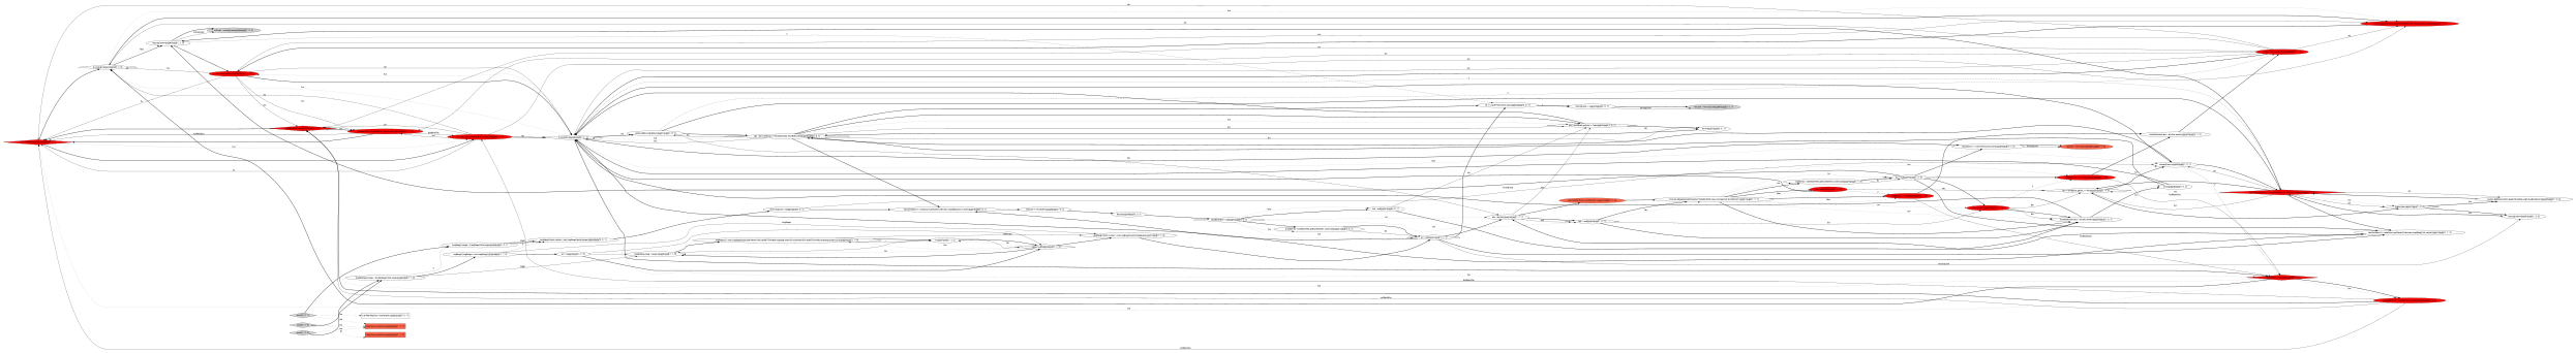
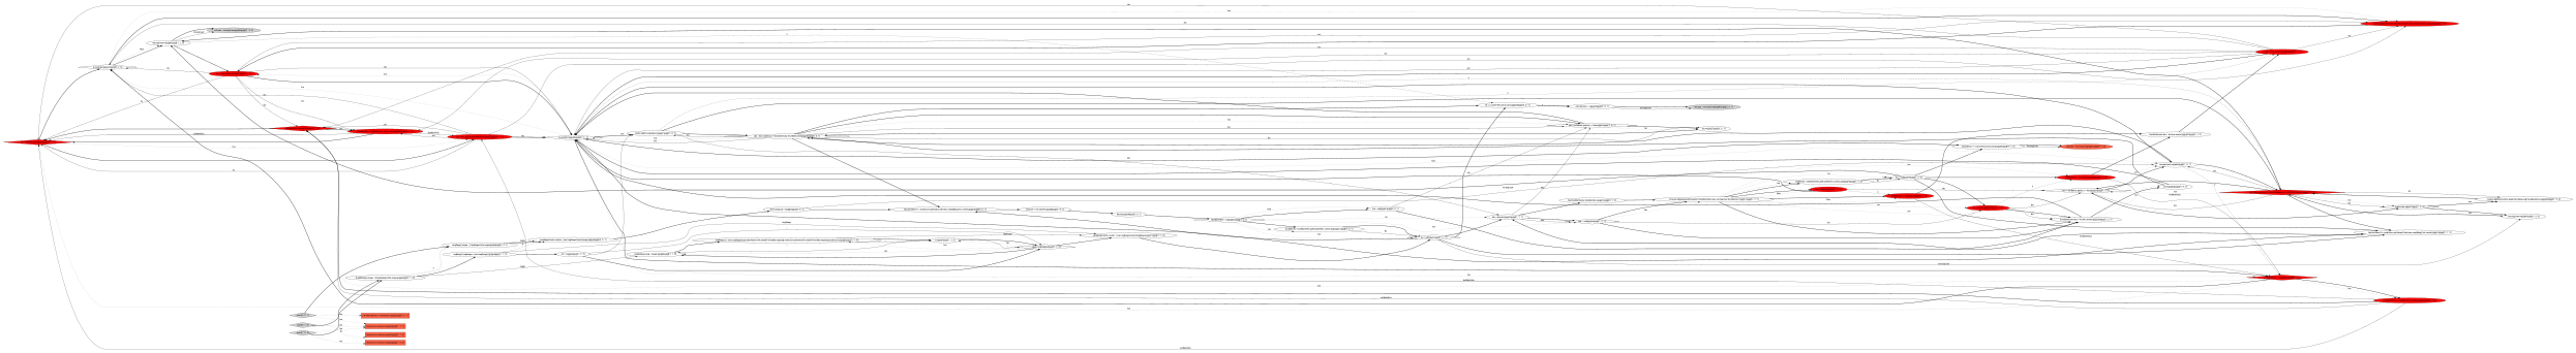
  digraph {
    fontname="Roboto Condensed"
    rankdir=LR
    node [fillcolor=white fontname="Roboto Condensed" shape=ellipse style=filled]
    edge [fontname="Roboto Condensed" style=bold]
    n1 [fillcolor=red label="doc != fastMatchDoc@@@36@@@['0', '1', '0']" shape=diamond]
    n2 [label="fv.exists(doc)@@@41@@@['0', '1', '0']" shape=diamond]
    n3 [fillcolor=red label="doc = docs.advance(fastMatchDoc)@@@37@@@['0', '1', '0']"]
    n4 [label="missingCount++@@@45@@@['1', '1', '0']"]
    n5 [fillcolor=red label="counter.add(NumericUtils.doubleToSortableLong(fv.doubleVal(doc)))@@@42@@@['0', '1', '0']"]
    n6 [fillcolor=red label="fastMatchDoc = fastMatchDocs.advance(doc)@@@34@@@['0', '1', '0']"]
    n7 [label="fv.exists(doc)@@@30@@@['1', '1', '1']" shape=diamond]
    n8 [fillcolor=red label="fastMatchDoc < doc@@@33@@@['0', '1', '0']" shape=diamond]
    n9 [label="FunctionValues fv = valueSource.getValues(Collections.emptyMap(),hits.context)@@@7@@@['0', '0', '1']"]
    n10 [label="totCount += hits.totalHits@@@8@@@['0', '0', '1']"]
    n11 [label="Bits bits@@@9@@@['0', '0', '1']"]
    n12 [fillcolor=red label="fastMatchDocs = null@@@25@@@['0', '1', '0']"]
    n13 [label="DocIdSetIterator docs = hits.bits.iterator()@@@27@@@['0', '1', '0']"]
    n14 [fillcolor=red label="fastMatchDocs != null@@@31@@@['0', '1', '0']" shape=diamond]
    n15 [fillcolor=red label="int doc = docs.nextDoc()@@@28@@@['0', '1', '0']"]
    n16 [fillcolor=red label="int fastMatchDoc = fastMatchDocs.docID()@@@32@@@['0', '1', '0']"]
    n17 [label="throw new IllegalArgumentException(\"fastMatchFilter does not implement DocIdSet.bits\")@@@17@@@['1', '1', '1']"]
    n18 [label="DocIdSet dis = fastMatchFilter.getDocIdSet(hits.context,null)@@@18@@@['1', '1', '0']"]
    n19 [fillcolor=red label="bits = dis.bits()@@@22@@@['1', '0', '0']"]
    n20 [label="dis == null@@@19@@@['1', '1', '0']" shape=diamond]
    n21 [fillcolor=red label="fastMatchDocs = dis.iterator()@@@22@@@['0', '1', '0']"]
    n22 [fillcolor=red label="bits = null@@@28@@@['1', '0', '0']"]
    n23 [label="DocIdSetIterator docs = hits.bits.iterator()@@@23@@@['1', '0', '1']"]
    n24 [label="bits != null && bits.get(doc) == false@@@33@@@['1', '0', '0']" shape=diamond]
    n25 [label="missingCount += counter.fillCounts(counts)@@@50@@@['0', '1', '0']"]
    n26 [label="FunctionValues fv = valueSource.getValues(Collections.emptyMap(),hits.context)@@@14@@@['1', '1', '0']"]
    n27 [label="int doc@@@24@@@['1', '0', '1']"]
    n28 [fillcolor=lightgray label="totCount -= missingCount@@@46@@@['1', '0', '0']"]
    n29 [label="int x = counter.fillCounts(counts)@@@38@@@['0', '0', '1']"]
    n30 [fillcolor=red label="doc = docs.nextDoc()@@@47@@@['0', '1', '0']"]
    n31 [label="missingCount += x@@@39@@@['0', '0', '1']"]
    n32 [label="missingCount++@@@34@@@['1', '0', '1']"]
    n33 [label="(doc = docs.nextDoc()) != DocIdSetIterator.NO_MORE_DOCS@@@25@@@['0', '0', '1']" shape=diamond]
    n34 [fillcolor=red label="(doc = docs.nextDoc()) != DocIdSetIterator.NO_MORE_DOCS@@@32@@@['1', '0', '0']" shape=diamond]
    n35 [label="counter.add(fv.longVal(doc))@@@31@@@['1', '0', '1']"]
    n36 [label="doc++@@@27@@@['0', '0', '1']"]
    n37 [label="bits != null && bits.get(doc) == false@@@26@@@['0', '0', '1']" shape=diamond]
    n38 [label="fv.exists(doc)@@@37@@@['1', '0', '0']" shape=diamond]
    n39 [label="counter.add(NumericUtils.doubleToSortableLong(fv.doubleVal(doc)))@@@38@@@['1', '0', '0']"]
-   n40 [fillcolor=tomato label="final DocIdSetIterator fastMatchDocs@@@16@@@['0', '1', '0']"]
+   n40 [label="final DocIdSetIterator fastMatchDocs@@@16@@@['0', '1', '0']"]
    n41 [label="bits = dis.bits()@@@15@@@['1', '1', '1']"]
    n42 [fillcolor=lightgray label="count['0', '0', '1']" shape=diamond]
-   n43 [label="List<MatchingDocs> matchingDocs@@@2@@@['0', '0', '1']" shape=box]
+   n43 [fillcolor=tomato label="List<MatchingDocs> matchingDocs@@@2@@@['0', '0', '1']" shape=box]
    n44 [label="LongRange(( ranges = (LongRange(()this.ranges@@@3@@@['0', '0', '1']"]
    n45 [fillcolor=tomato label="ValueSource valueSource@@@2@@@['1', '1', '1']" shape=box]
    n46 [label="LongRangeCounter counter = new LongRangeCounter(ranges)@@@4@@@['0', '0', '1']"]
    n47 [label="int i = 0@@@5@@@['1', '1', '0']"]
    n48 [label="DoubleRange range = ranges(i(@@@8@@@['1', '1', '0']"]
    n49 [label="i < ranges.length@@@6@@@['1', '1', '0']" shape=diamond]
    n50 [label="longRanges(i( = new LongRange(range.label,NumericUtils.doubleToSortableLong(range.minIncl),true,NumericUtils.doubleToSortableLong(range.maxIncl),true)@@@9@@@['1', '1', '0']"]
    n51 [label="LongRangeCounter counter = new LongRangeCounter(longRanges)@@@11@@@['1', '1', '0']"]
    n52 [label="i++@@@7@@@['1', '1', '0']"]
    n53 [fillcolor=tomato label="totCount -= missingCount@@@51@@@['0', '1', '0']"]
    n54 [label="int missingCount = 0@@@5@@@['0', '0', '1']"]
    n55 [fillcolor=lightgray label="totCount -= missingCount@@@40@@@['0', '0', '1']"]
    n56 [label="fastMatchFilter != null@@@10@@@['0', '0', '1']" shape=diamond]
    n57 [label="dis == null@@@12@@@['1', '1', '1']" shape=diamond]
    n58 [label="missingCount++@@@41@@@['1', '0', '0']"]
    n59 [label="bits == null@@@16@@@['1', '0', '1']" shape=diamond]
    n60 [label="bits = null@@@21@@@['0', '0', '1']"]
    n61 [label="DocIdSet dis = fastMatchFilter.getDocIdSet(hits.context,null)@@@11@@@['0', '0', '1']"]
    n62 [label="LongRange(( longRanges = new LongRange((((@@@4@@@['1', '1', '0']"]
    n63 [fillcolor=tomato label="ValueSource valueSource@@@2@@@['0', '1', '0']" shape=box]
    n64 [label="DoubleRange(( ranges = (DoubleRange(()this.ranges@@@3@@@['1', '1', '0']"]
    n65 [fillcolor=lightgray label="count['1', '0', '0']" shape=diamond]
+   n66 [fillcolor=tomato label="ValueSource valueSource@@@2@@@['1', '0', '0']" shape=box]
    n67 [fillcolor=lightgray label="count['0', '1', '0']" shape=diamond]
    n1 -> n2
    n1 -> n3 [label=true style=dotted]
    n1 -> n3
    n2 -> n4
    n2 -> n4 [label=false style=dotted]
    n2 -> n5 [label=true style=dotted]
    n2 -> n5
    n3 -> n1 [label=doc style=solid]
    n3 -> n2 [label=doc style=solid]
    n3 -> n5 [label=doc style=solid]
    n3 -> n6 [label=doc style=solid]
    n3 -> n7
    n3 -> n7 [label=doc style=solid]
    n3 -> n8 [label=doc style=solid]
    n4 -> n28 [label=missingCount style=solid]
    n4 -> n28
    n4 -> n29 [label=0 style=dashed]
    n4 -> n30
    n5 -> n30
    n6 -> n1 [label=fastMatchDoc style=solid]
    n6 -> n1
    n6 -> n3 [label=fastMatchDoc style=solid]
    n7 -> n2 [label=true style=dotted]
    n7 -> n14
    n7 -> n14 [label=true style=dotted]
    n7 -> n25
    n7 -> n26
    n7 -> n30 [label=true style=dotted]
    n7 -> n32
    n7 -> n32 [label=false style=dotted]
    n7 -> n35 [label=true style=dotted]
    n7 -> n35
    n8 -> n1
    n8 -> n6 [label=true style=dotted]
    n8 -> n6
    n9 -> n10
    n10 -> n11
    n11 -> n56
    n12 -> n13
    n12 -> n14 [label=fastMatchDocs style=solid]
    n13 -> n15
    n14 -> n1 [label=true style=dotted]
    n14 -> n2
    n14 -> n8 [label=true style=dotted]
    n14 -> n16 [label=true style=dotted]
    n14 -> n16
    n15 -> n1 [label=doc style=solid]
    n15 -> n2 [label=doc style=solid]
    n15 -> n5 [label=doc style=solid]
    n15 -> n6 [label=doc style=solid]
    n15 -> n7 [label=doc style=solid]
    n15 -> n7
    n15 -> n8 [label=doc style=solid]
    n16 -> n1 [label=fastMatchDoc style=solid]
    n16 -> n3 [label=fastMatchDoc style=solid]
    n16 -> n8
    n16 -> n8 [label=fastMatchDoc style=solid]
    n17 -> n12
    n17 -> n12 [label=false style=dotted]
    n17 -> n18
    n17 -> n18 [label=true style=dotted]
    n17 -> n19 [label=true style=dotted]
    n17 -> n20 [label=true style=dotted]
    n17 -> n21 [label=true style=dotted]
    n17 -> n22
    n17 -> n22 [label=false style=dotted]
    n17 -> n23 [label=true style=dotted]
    n17 -> n23
    n18 -> n20
    n18 -> n20 [label=dis style=solid]
    n19 -> n21 [label=0 style=dashed]
    n19 -> n23 [label=bits style=solid]
    n19 -> n23
    n19 -> n24 [label=bits style=solid]
    n20 -> n4
    n20 -> n19
    n20 -> n21
    n20 -> n25
    n20 -> n26
    n21 -> n13
    n21 -> n14 [label=fastMatchDocs style=solid]
    n22 -> n7
    n22 -> n12 [label=0 style=dashed]
    n22 -> n24 [label=bits style=solid]
    n23 -> n7
    n23 -> n27
    n23 -> n27 [label=true style=dotted]
    n24 -> n32
    n24 -> n32 [label=true style=dotted]
    n24 -> n38
    n25 -> n53 [label=missingCount style=solid]
    n25 -> n53
    n26 -> n41
    n27 -> n7
    n27 -> n33
    n29 -> n31
    n29 -> n31 [label=x style=solid]
    n30 -> n1 [label=doc style=solid]
    n30 -> n2 [label=doc style=solid]
    n30 -> n5 [label=doc style=solid]
    n30 -> n6 [label=doc style=solid]
    n30 -> n7 [label=doc style=solid]
    n30 -> n7
    n30 -> n8 [label=doc style=solid]
    n31 -> n55
    n31 -> n55 [label=missingCount style=solid]
    n32 -> n14 [label=0 style=dashed]
    n32 -> n33
    n32 -> n34
    n33 -> n7 [label=true style=dotted]
    n33 -> n7 [label=doc style=solid]
    n33 -> n9
    n33 -> n29
    n33 -> n35 [label=doc style=solid]
    n33 -> n36 [label=doc style=solid]
    n33 -> n37
    n33 -> n37 [label=true style=dotted]
    n33 -> n37 [label=doc style=solid]
    n34 -> n4
    n34 -> n7 [label=0 style=dashed]
    n34 -> n24 [label=true style=dotted]
    n34 -> n24 [label=doc style=solid]
    n34 -> n24
    n34 -> n26
    n34 -> n32 [label=doc style=solid]
    n34 -> n38 [label=true style=dotted]
    n34 -> n38 [label=doc style=solid]
    n34 -> n39 [label=doc style=solid]
    n35 -> n15 [label=0 style=dashed]
    n35 -> n33
    n35 -> n34
    n35 -> n41 [label=bits style=solid]
    n36 -> n33
    n37 -> n7
    n37 -> n36
    n37 -> n36 [label=true style=dotted]
    n38 -> n39 [label=true style=dotted]
    n38 -> n39
    n38 -> n58 [label=false style=dotted]
    n38 -> n58
    n39 -> n34
    n40 -> n17
    n41 -> n37 [label=bits style=solid]
    n41 -> n40
    n41 -> n59 [label=bits style=solid]
    n41 -> n59
    n42 -> n43 [label=true style=dotted]
    n42 -> n44
    n42 -> n45 [label=true style=dotted]
    n44 -> n46 [label=ranges style=solid]
    n44 -> n46
    n46 -> n54
-   n47 -> n48 [label=i style=solid]
+   n47 -> n35 [label=i style=solid]
    n47 -> n49
    n47 -> n49 [label=i style=solid]
    n48 -> n50
    n49 -> n48 [label=true style=dotted]
    n49 -> n48
    n49 -> n50 [label=true style=dotted]
    n49 -> n51
    n49 -> n52 [label=true style=dotted]
    n50 -> n51 [label=longRanges style=solid]
    n50 -> n52
    n50 -> n52 [label=i style=solid]
    n51 -> n57
    n52 -> n48 [label=i style=solid]
    n52 -> n49
    n52 -> n49 [label=i style=solid]
    n54 -> n9
    n54 -> n32 [label=missingCount style=solid]
    n56 -> n41 [label=true style=dotted]
    n56 -> n57 [label=true style=dotted]
    n56 -> n59 [label=true style=dotted]
    n56 -> n60
    n56 -> n60 [label=false style=dotted]
    n56 -> n61 [label=true style=dotted]
    n56 -> n61
    n57 -> n9
    n57 -> n26
    n57 -> n29
    n57 -> n41
    n57 -> n58 [label=missingCount style=solid]
    n58 -> n34
    n59 -> n17 [label=true style=dotted]
    n59 -> n17
    n59 -> n19 [label=bits style=solid]
    n59 -> n23
    n60 -> n23
    n60 -> n37 [label=bits style=solid]
    n61 -> n57
    n61 -> n57 [label=dis style=solid]
    n62 -> n46 [label=0 style=dashed]
    n62 -> n47
    n62 -> n51 [label=longRanges style=solid]
    n64 -> n44 [label=0 style=dashed]
    n64 -> n48 [label=ranges style=solid]
    n64 -> n62
    n65 -> n45 [label=true style=dotted]
    n65 -> n64
+   n65 -> n66 [label=true style=dotted]
    n67 -> n45 [label=true style=dotted]
    n67 -> n63 [label=dis style=dotted]
    n67 -> n64
  }
